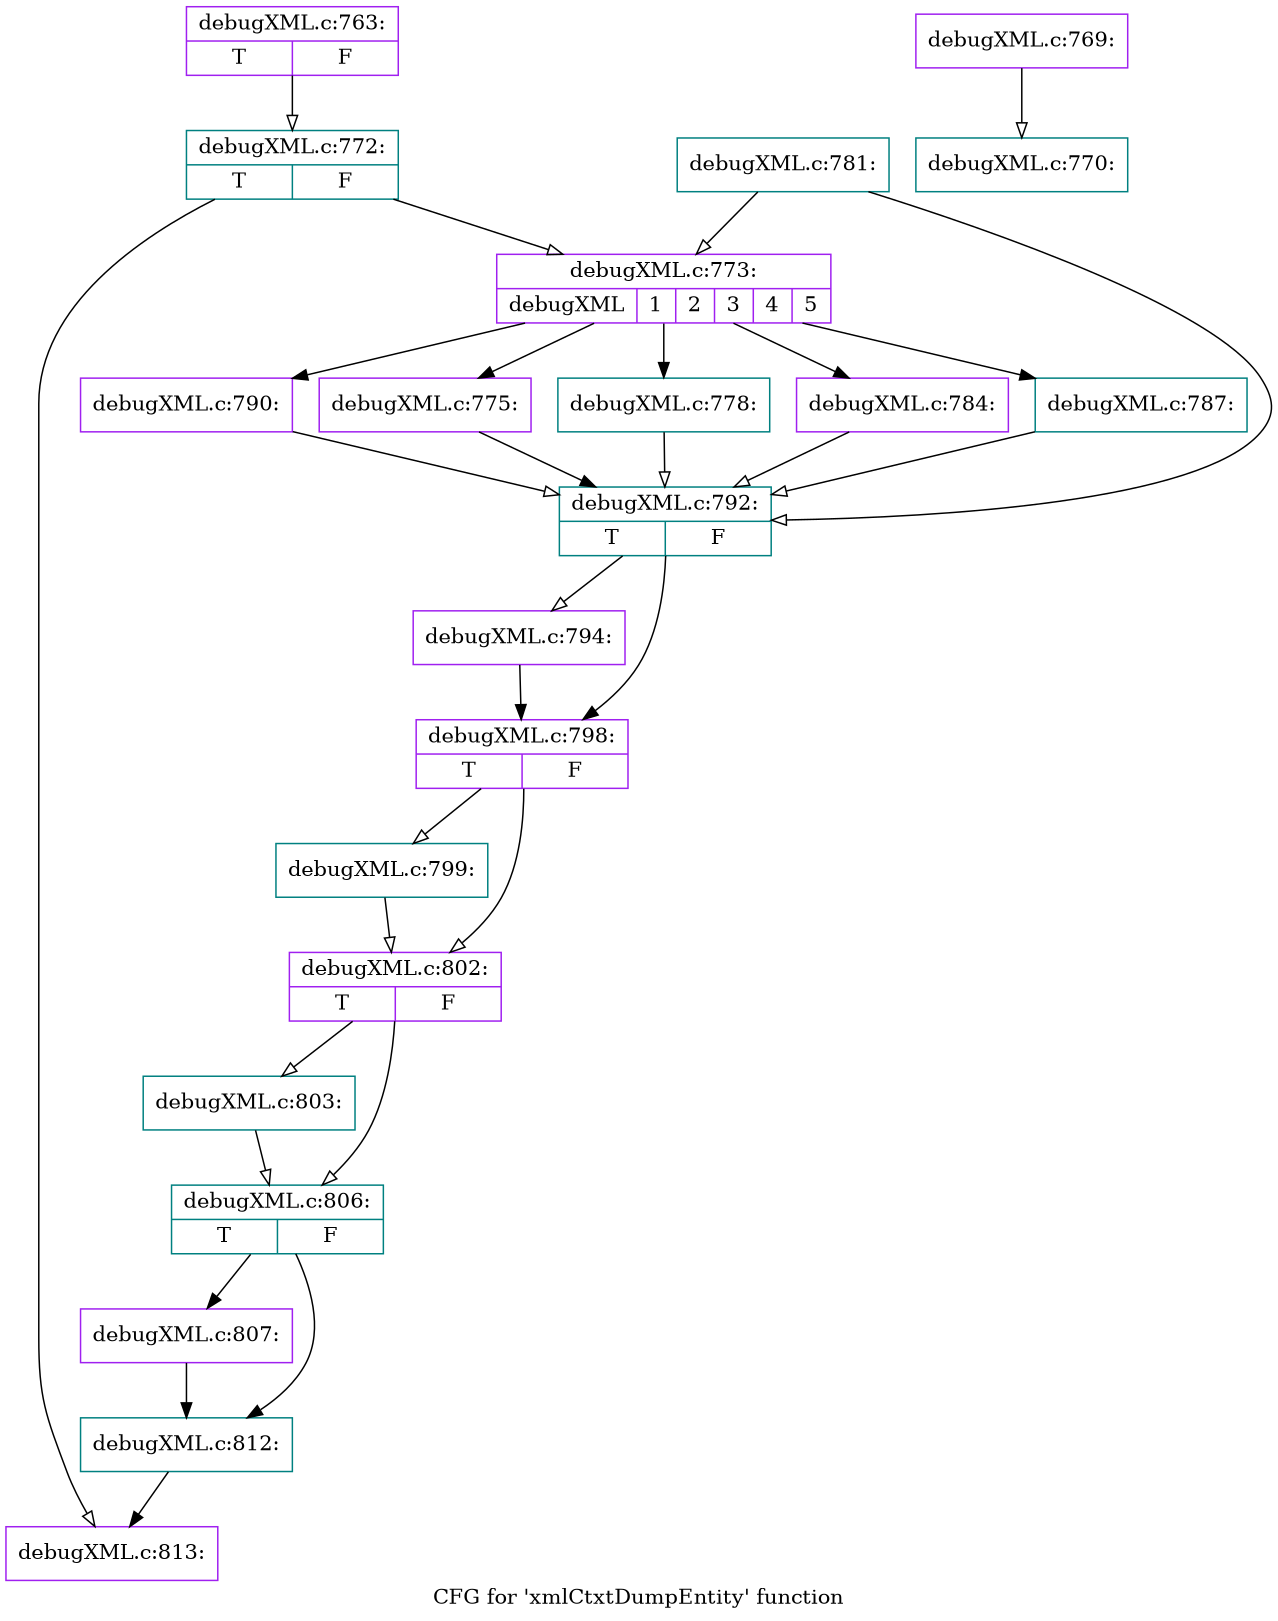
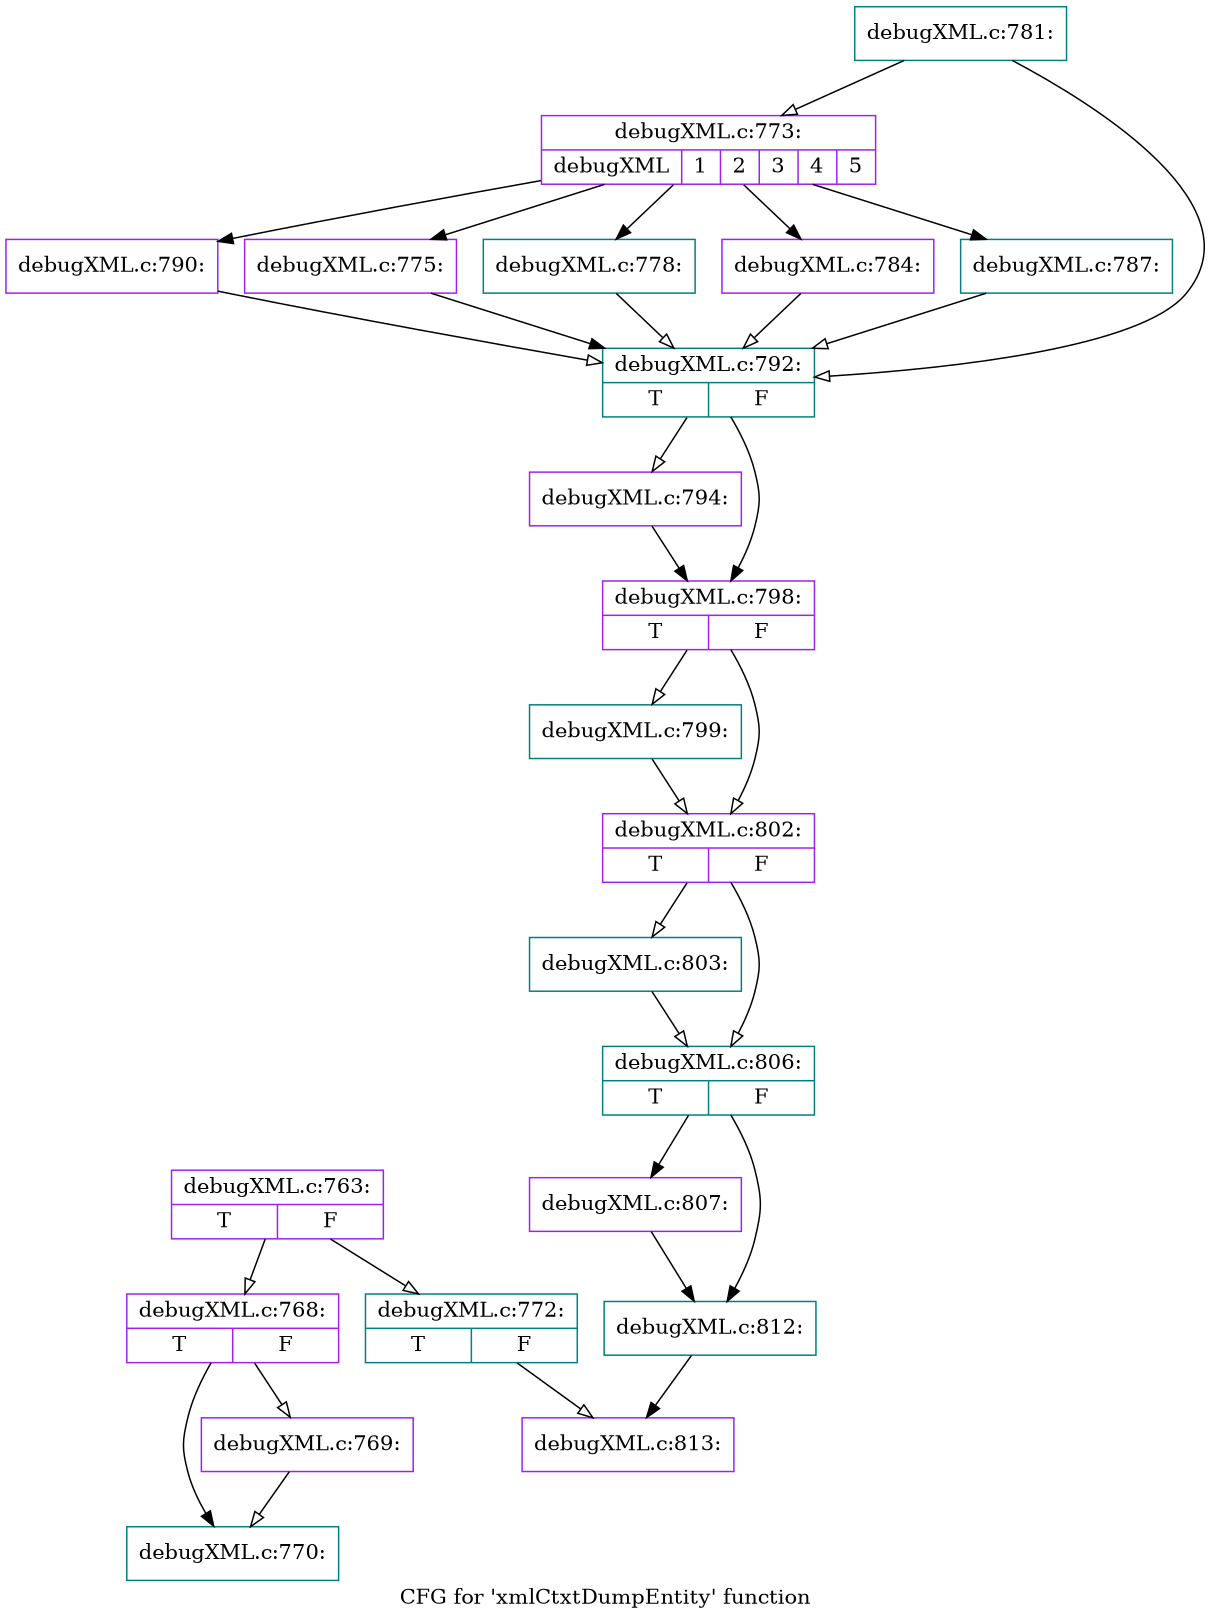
  digraph {
    label="CFG for 'xmlCtxtDumpEntity' function"
    node [color=purple shape=record]
    edge [arrowhead=onormal]
    n1 [label="{debugXML.c:763:|{<s0>T|<s1>F}}"]
+   n2 [label="{debugXML.c:768:|{<s0>T|<s1>F}}"]
    n3 [color=teal label="{debugXML.c:772:|{<s0>T|<s1>F}}"]
    n4 [color=teal label="{debugXML.c:770:}"]
    n5 [label="{debugXML.c:769:}"]
    n6 [label="{debugXML.c:813:}"]
    n7 [label="{debugXML.c:773:|{<s0>debugXML|<s1>1|<s2>2|<s3>3|<s4>4|<s5>5}}"]
    n8 [label="{debugXML.c:790:}"]
    n9 [label="{debugXML.c:775:}"]
    n10 [color=teal label="{debugXML.c:778:}"]
    n11 [label="{debugXML.c:784:}"]
    n12 [color=teal label="{debugXML.c:787:}"]
    n13 [color=teal label="{debugXML.c:792:|{<s0>T|<s1>F}}"]
    n14 [color=teal label="{debugXML.c:781:}"]
    n15 [label="{debugXML.c:794:}"]
    n16 [label="{debugXML.c:798:|{<s0>T|<s1>F}}"]
    n17 [color=teal label="{debugXML.c:799:}"]
    n18 [label="{debugXML.c:802:|{<s0>T|<s1>F}}"]
    n19 [color=teal label="{debugXML.c:803:}"]
    n20 [color=teal label="{debugXML.c:806:|{<s0>T|<s1>F}}"]
    n21 [label="{debugXML.c:807:}"]
    n22 [color=teal label="{debugXML.c:812:}"]
+   n1 -> n2
    n1 -> n3
+   n2 -> n4 [arrowhead=normal]
+   n2 -> n5
    n3 -> n6
-   n3 -> n7
    n5 -> n4
    n7 -> n8 [arrowhead=normal]
    n7 -> n9 [arrowhead=normal]
    n7 -> n10 [arrowhead=normal]
    n7 -> n11 [arrowhead=normal]
    n7 -> n12 [arrowhead=normal]
    n8 -> n13
    n9 -> n13 [arrowhead=normal]
    n10 -> n13
    n11 -> n13
    n12 -> n13
    n13 -> n15
    n13 -> n16 [arrowhead=normal]
    n14 -> n7
    n14 -> n13
    n15 -> n16 [arrowhead=normal]
    n16 -> n17
    n16 -> n18
    n17 -> n18
    n18 -> n19
    n18 -> n20
    n19 -> n20
    n20 -> n21 [arrowhead=normal]
    n20 -> n22 [arrowhead=normal]
    n21 -> n22 [arrowhead=normal]
    n22 -> n6 [arrowhead=normal]
  }
